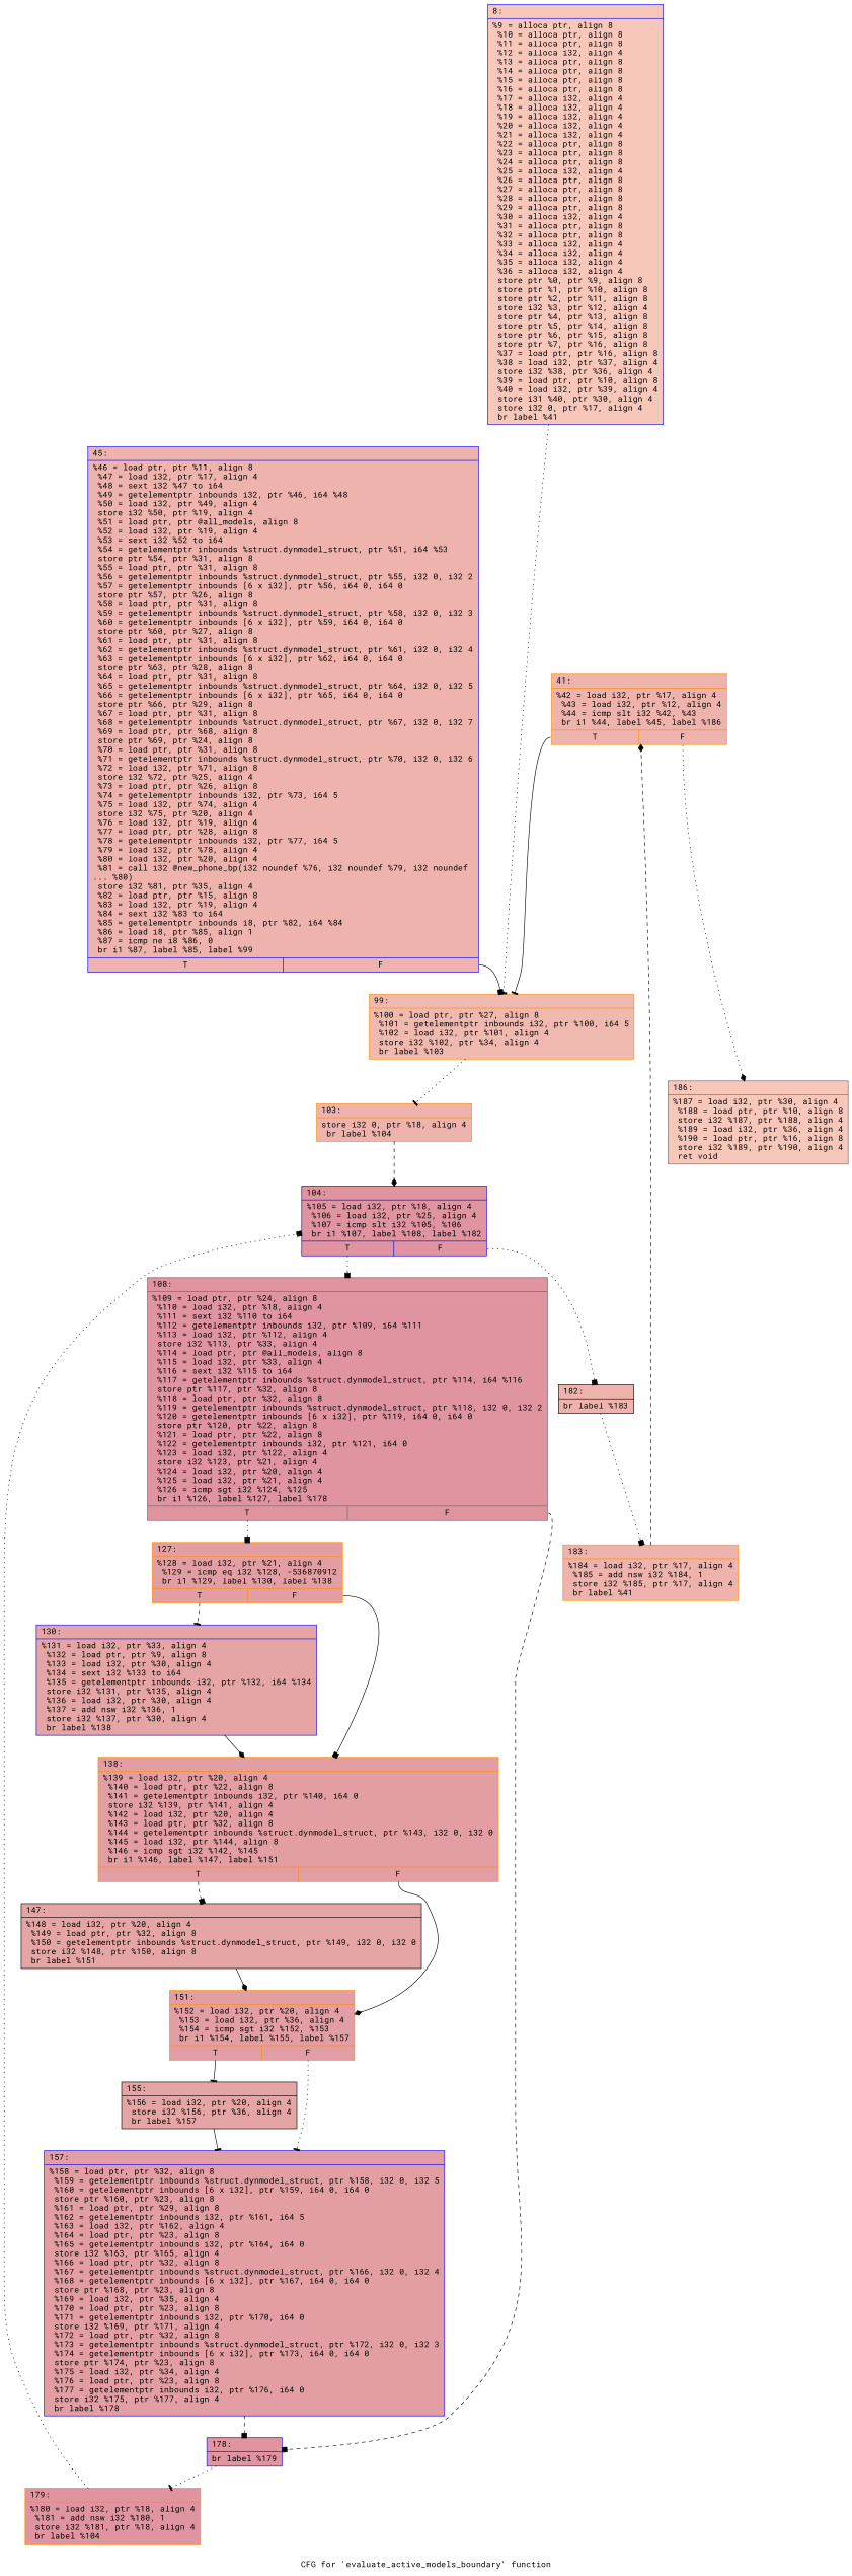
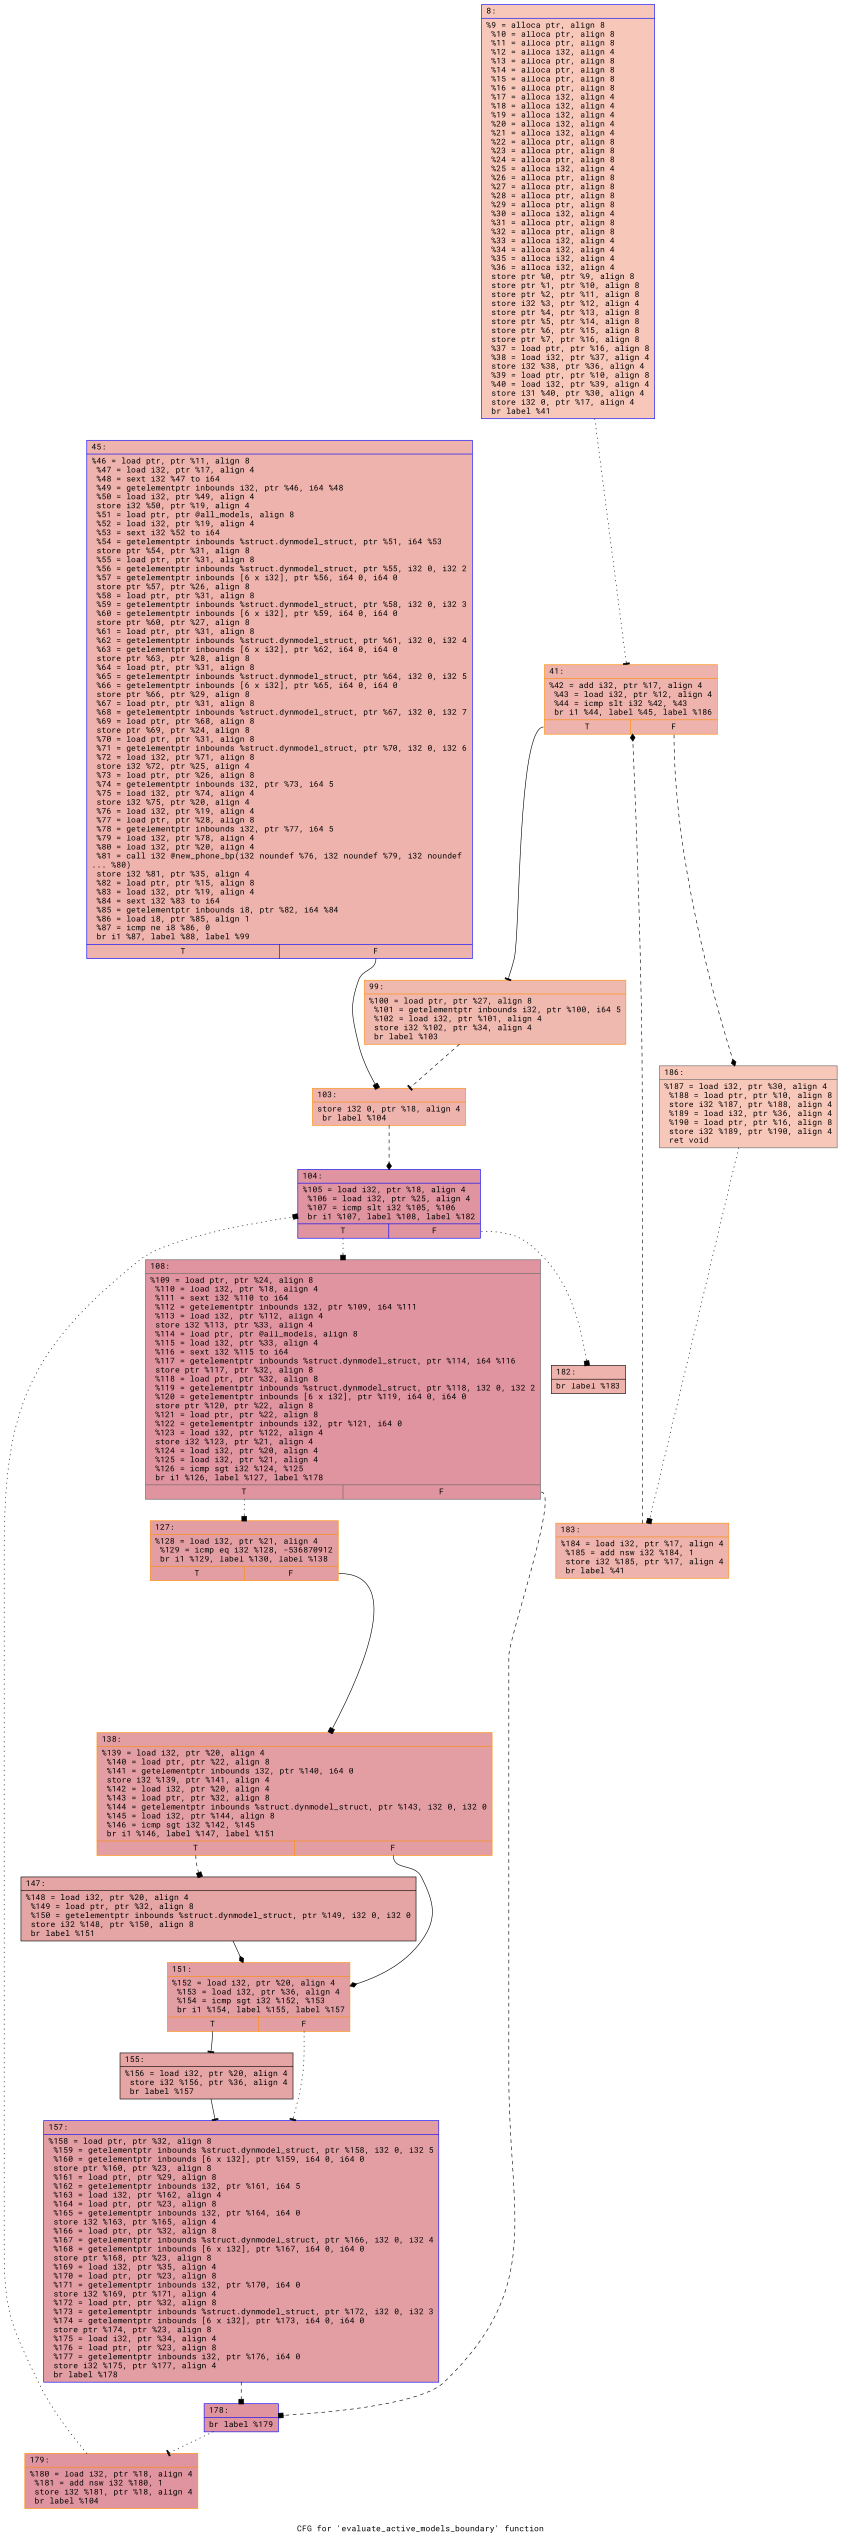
  digraph {
    fontname="Roboto Mono"
    label="CFG for 'evaluate_active_models_boundary' function"
    node [color=darkorange fillcolor="#d6524470" fontname="Roboto Mono" shape=record style=filled]
    edge [arrowhead=box fontname="Roboto Mono" style=dotted]
    n1 [color=blue fillcolor="#ec7f6370" label="{8:\l|  %9 = alloca ptr, align 8\l  %10 = alloca ptr, align 8\l  %11 = alloca ptr, align 8\l  %12 = alloca i32, align 4\l  %13 = alloca ptr, align 8\l  %14 = alloca ptr, align 8\l  %15 = alloca ptr, align 8\l  %16 = alloca ptr, align 8\l  %17 = alloca i32, align 4\l  %18 = alloca i32, align 4\l  %19 = alloca i32, align 4\l  %20 = alloca i32, align 4\l  %21 = alloca i32, align 4\l  %22 = alloca ptr, align 8\l  %23 = alloca ptr, align 8\l  %24 = alloca ptr, align 8\l  %25 = alloca i32, align 4\l  %26 = alloca ptr, align 8\l  %27 = alloca ptr, align 8\l  %28 = alloca ptr, align 8\l  %29 = alloca ptr, align 8\l  %30 = alloca i32, align 4\l  %31 = alloca ptr, align 8\l  %32 = alloca ptr, align 8\l  %33 = alloca i32, align 4\l  %34 = alloca i32, align 4\l  %35 = alloca i32, align 4\l  %36 = alloca i32, align 4\l  store ptr %0, ptr %9, align 8\l  store ptr %1, ptr %10, align 8\l  store ptr %2, ptr %11, align 8\l  store i32 %3, ptr %12, align 4\l  store ptr %4, ptr %13, align 8\l  store ptr %5, ptr %14, align 8\l  store ptr %6, ptr %15, align 8\l  store ptr %7, ptr %16, align 8\l  %37 = load ptr, ptr %16, align 8\l  %38 = load i32, ptr %37, align 4\l  store i32 %38, ptr %36, align 4\l  %39 = load ptr, ptr %10, align 8\l  %40 = load i32, ptr %39, align 4\l  store i31 %40, ptr %30, align 4\l  store i32 0, ptr %17, align 4\l  br label %41\l}"]
-   n2 [label="{41:\l|  %42 = load i32, ptr %17, align 4\l  %43 = load i32, ptr %12, align 4\l  %44 = icmp slt i32 %42, %43\l  br i1 %44, label %45, label %186\l|{<s0>T|<s1>F}}"]
+   n2 [label="{41:\l|  %42 = add i32, ptr %17, align 4\l  %43 = load i32, ptr %12, align 4\l  %44 = icmp slt i32 %42, %43\l  br i1 %44, label %45, label %186\l|{<s0>T|<s1>F}}"]
    n3 [color=gray40 fillcolor="#ec7f6370" label="{186:\l|  %187 = load i32, ptr %30, align 4\l  %188 = load ptr, ptr %10, align 8\l  store i32 %187, ptr %188, align 4\l  %189 = load i32, ptr %36, align 4\l  %190 = load ptr, ptr %16, align 8\l  store i32 %189, ptr %190, align 4\l  ret void\l}"]
    n4 [fillcolor="#de614d70" label="{99:\l|  %100 = load ptr, ptr %27, align 8\l  %101 = getelementptr inbounds i32, ptr %100, i64 5\l  %102 = load i32, ptr %101, align 4\l  store i32 %102, ptr %34, align 4\l  br label %103\l}"]
-   n5 [color=blue label="{45:\l|  %46 = load ptr, ptr %11, align 8\l  %47 = load i32, ptr %17, align 4\l  %48 = sext i32 %47 to i64\l  %49 = getelementptr inbounds i32, ptr %46, i64 %48\l  %50 = load i32, ptr %49, align 4\l  store i32 %50, ptr %19, align 4\l  %51 = load ptr, ptr @all_models, align 8\l  %52 = load i32, ptr %19, align 4\l  %53 = sext i32 %52 to i64\l  %54 = getelementptr inbounds %struct.dynmodel_struct, ptr %51, i64 %53\l  store ptr %54, ptr %31, align 8\l  %55 = load ptr, ptr %31, align 8\l  %56 = getelementptr inbounds %struct.dynmodel_struct, ptr %55, i32 0, i32 2\l  %57 = getelementptr inbounds [6 x i32], ptr %56, i64 0, i64 0\l  store ptr %57, ptr %26, align 8\l  %58 = load ptr, ptr %31, align 8\l  %59 = getelementptr inbounds %struct.dynmodel_struct, ptr %58, i32 0, i32 3\l  %60 = getelementptr inbounds [6 x i32], ptr %59, i64 0, i64 0\l  store ptr %60, ptr %27, align 8\l  %61 = load ptr, ptr %31, align 8\l  %62 = getelementptr inbounds %struct.dynmodel_struct, ptr %61, i32 0, i32 4\l  %63 = getelementptr inbounds [6 x i32], ptr %62, i64 0, i64 0\l  store ptr %63, ptr %28, align 8\l  %64 = load ptr, ptr %31, align 8\l  %65 = getelementptr inbounds %struct.dynmodel_struct, ptr %64, i32 0, i32 5\l  %66 = getelementptr inbounds [6 x i32], ptr %65, i64 0, i64 0\l  store ptr %66, ptr %29, align 8\l  %67 = load ptr, ptr %31, align 8\l  %68 = getelementptr inbounds %struct.dynmodel_struct, ptr %67, i32 0, i32 7\l  %69 = load ptr, ptr %68, align 8\l  store ptr %69, ptr %24, align 8\l  %70 = load ptr, ptr %31, align 8\l  %71 = getelementptr inbounds %struct.dynmodel_struct, ptr %70, i32 0, i32 6\l  %72 = load i32, ptr %71, align 8\l  store i32 %72, ptr %25, align 4\l  %73 = load ptr, ptr %26, align 8\l  %74 = getelementptr inbounds i32, ptr %73, i64 5\l  %75 = load i32, ptr %74, align 4\l  store i32 %75, ptr %20, align 4\l  %76 = load i32, ptr %19, align 4\l  %77 = load ptr, ptr %28, align 8\l  %78 = getelementptr inbounds i32, ptr %77, i64 5\l  %79 = load i32, ptr %78, align 4\l  %80 = load i32, ptr %20, align 4\l  %81 = call i32 @new_phone_bp(i32 noundef %76, i32 noundef %79, i32 noundef\l... %80)\l  store i32 %81, ptr %35, align 4\l  %82 = load ptr, ptr %15, align 8\l  %83 = load i32, ptr %19, align 4\l  %84 = sext i32 %83 to i64\l  %85 = getelementptr inbounds i8, ptr %82, i64 %84\l  %86 = load i8, ptr %85, align 1\l  %87 = icmp ne i8 %86, 0\l  br i1 %87, label %85, label %99\l|{<s0>T|<s1>F}}"]
+   n5 [color=blue label="{45:\l|  %46 = load ptr, ptr %11, align 8\l  %47 = load i32, ptr %17, align 4\l  %48 = sext i32 %47 to i64\l  %49 = getelementptr inbounds i32, ptr %46, i64 %48\l  %50 = load i32, ptr %49, align 4\l  store i32 %50, ptr %19, align 4\l  %51 = load ptr, ptr @all_models, align 8\l  %52 = load i32, ptr %19, align 4\l  %53 = sext i32 %52 to i64\l  %54 = getelementptr inbounds %struct.dynmodel_struct, ptr %51, i64 %53\l  store ptr %54, ptr %31, align 8\l  %55 = load ptr, ptr %31, align 8\l  %56 = getelementptr inbounds %struct.dynmodel_struct, ptr %55, i32 0, i32 2\l  %57 = getelementptr inbounds [6 x i32], ptr %56, i64 0, i64 0\l  store ptr %57, ptr %26, align 8\l  %58 = load ptr, ptr %31, align 8\l  %59 = getelementptr inbounds %struct.dynmodel_struct, ptr %58, i32 0, i32 3\l  %60 = getelementptr inbounds [6 x i32], ptr %59, i64 0, i64 0\l  store ptr %60, ptr %27, align 8\l  %61 = load ptr, ptr %31, align 8\l  %62 = getelementptr inbounds %struct.dynmodel_struct, ptr %61, i32 0, i32 4\l  %63 = getelementptr inbounds [6 x i32], ptr %62, i64 0, i64 0\l  store ptr %63, ptr %28, align 8\l  %64 = load ptr, ptr %31, align 8\l  %65 = getelementptr inbounds %struct.dynmodel_struct, ptr %64, i32 0, i32 5\l  %66 = getelementptr inbounds [6 x i32], ptr %65, i64 0, i64 0\l  store ptr %66, ptr %29, align 8\l  %67 = load ptr, ptr %31, align 8\l  %68 = getelementptr inbounds %struct.dynmodel_struct, ptr %67, i32 0, i32 7\l  %69 = load ptr, ptr %68, align 8\l  store ptr %69, ptr %24, align 8\l  %70 = load ptr, ptr %31, align 8\l  %71 = getelementptr inbounds %struct.dynmodel_struct, ptr %70, i32 0, i32 6\l  %72 = load i32, ptr %71, align 8\l  store i32 %72, ptr %25, align 4\l  %73 = load ptr, ptr %26, align 8\l  %74 = getelementptr inbounds i32, ptr %73, i64 5\l  %75 = load i32, ptr %74, align 4\l  store i32 %75, ptr %20, align 4\l  %76 = load i32, ptr %19, align 4\l  %77 = load ptr, ptr %28, align 8\l  %78 = getelementptr inbounds i32, ptr %77, i64 5\l  %79 = load i32, ptr %78, align 4\l  %80 = load i32, ptr %20, align 4\l  %81 = call i32 @new_phone_bp(i32 noundef %76, i32 noundef %79, i32 noundef\l... %80)\l  store i32 %81, ptr %35, align 4\l  %82 = load ptr, ptr %15, align 8\l  %83 = load i32, ptr %19, align 4\l  %84 = sext i32 %83 to i64\l  %85 = getelementptr inbounds i8, ptr %82, i64 %84\l  %86 = load i8, ptr %85, align 1\l  %87 = icmp ne i8 %86, 0\l  br i1 %87, label %88, label %99\l|{<s0>T|<s1>F}}"]
    n6 [label="{103:\l|  store i32 0, ptr %18, align 4\l  br label %104\l}"]
    n7 [color=blue fillcolor="#b70d2870" label="{104:\l|  %105 = load i32, ptr %18, align 4\l  %106 = load i32, ptr %25, align 4\l  %107 = icmp slt i32 %105, %106\l  br i1 %107, label %108, label %182\l|{<s0>T|<s1>F}}"]
    n8 [color=gray40 fillcolor="#b70d2870" label="{108:\l|  %109 = load ptr, ptr %24, align 8\l  %110 = load i32, ptr %18, align 4\l  %111 = sext i32 %110 to i64\l  %112 = getelementptr inbounds i32, ptr %109, i64 %111\l  %113 = load i32, ptr %112, align 4\l  store i32 %113, ptr %33, align 4\l  %114 = load ptr, ptr @all_models, align 8\l  %115 = load i32, ptr %33, align 4\l  %116 = sext i32 %115 to i64\l  %117 = getelementptr inbounds %struct.dynmodel_struct, ptr %114, i64 %116\l  store ptr %117, ptr %32, align 8\l  %118 = load ptr, ptr %32, align 8\l  %119 = getelementptr inbounds %struct.dynmodel_struct, ptr %118, i32 0, i32 2\l  %120 = getelementptr inbounds [6 x i32], ptr %119, i64 0, i64 0\l  store ptr %120, ptr %22, align 8\l  %121 = load ptr, ptr %22, align 8\l  %122 = getelementptr inbounds i32, ptr %121, i64 0\l  %123 = load i32, ptr %122, align 4\l  store i32 %123, ptr %21, align 4\l  %124 = load i32, ptr %20, align 4\l  %125 = load i32, ptr %21, align 4\l  %126 = icmp sgt i32 %124, %125\l  br i1 %126, label %127, label %178\l|{<s0>T|<s1>F}}"]
    n9 [color=black label="{182:\l|  br label %183\l}"]
    n10 [fillcolor="#be242e70" label="{127:\l|  %128 = load i32, ptr %21, align 4\l  %129 = icmp eq i32 %128, -536870912\l  br i1 %129, label %130, label %138\l|{<s0>T|<s1>F}}"]
    n11 [color=blue fillcolor="#b70d2870" label="{178:\l|  br label %179\l}"]
    n12 [label="{183:\l|  %184 = load i32, ptr %17, align 4\l  %185 = add nsw i32 %184, 1\l  store i32 %185, ptr %17, align 4\l  br label %41\l}"]
-   n13 [color=blue fillcolor="#c5333470" label="{130:\l|  %131 = load i32, ptr %33, align 4\l  %132 = load ptr, ptr %9, align 8\l  %133 = load i32, ptr %30, align 4\l  %134 = sext i32 %133 to i64\l  %135 = getelementptr inbounds i32, ptr %132, i64 %134\l  store i32 %131, ptr %135, align 4\l  %136 = load i32, ptr %30, align 4\l  %137 = add nsw i32 %136, 1\l  store i32 %137, ptr %30, align 4\l  br label %138\l}"]
    n14 [fillcolor="#be242e70" label="{138:\l|  %139 = load i32, ptr %20, align 4\l  %140 = load ptr, ptr %22, align 8\l  %141 = getelementptr inbounds i32, ptr %140, i64 0\l  store i32 %139, ptr %141, align 4\l  %142 = load i32, ptr %20, align 4\l  %143 = load ptr, ptr %32, align 8\l  %144 = getelementptr inbounds %struct.dynmodel_struct, ptr %143, i32 0, i32 0\l  %145 = load i32, ptr %144, align 8\l  %146 = icmp sgt i32 %142, %145\l  br i1 %146, label %147, label %151\l|{<s0>T|<s1>F}}"]
    n15 [fillcolor="#b70d2870" label="{179:\l|  %180 = load i32, ptr %18, align 4\l  %181 = add nsw i32 %180, 1\l  store i32 %181, ptr %18, align 4\l  br label %104\l}"]
    n16 [color=black fillcolor="#c5333470" label="{147:\l|  %148 = load i32, ptr %20, align 4\l  %149 = load ptr, ptr %32, align 8\l  %150 = getelementptr inbounds %struct.dynmodel_struct, ptr %149, i32 0, i32 0\l  store i32 %148, ptr %150, align 8\l  br label %151\l}"]
    n17 [fillcolor="#be242e70" label="{151:\l|  %152 = load i32, ptr %20, align 4\l  %153 = load i32, ptr %36, align 4\l  %154 = icmp sgt i32 %152, %153\l  br i1 %154, label %155, label %157\l|{<s0>T|<s1>F}}"]
    n18 [color=black fillcolor="#c5333470" label="{155:\l|  %156 = load i32, ptr %20, align 4\l  store i32 %156, ptr %36, align 4\l  br label %157\l}"]
    n19 [color=blue fillcolor="#be242e70" label="{157:\l|  %158 = load ptr, ptr %32, align 8\l  %159 = getelementptr inbounds %struct.dynmodel_struct, ptr %158, i32 0, i32 5\l  %160 = getelementptr inbounds [6 x i32], ptr %159, i64 0, i64 0\l  store ptr %160, ptr %23, align 8\l  %161 = load ptr, ptr %29, align 8\l  %162 = getelementptr inbounds i32, ptr %161, i64 5\l  %163 = load i32, ptr %162, align 4\l  %164 = load ptr, ptr %23, align 8\l  %165 = getelementptr inbounds i32, ptr %164, i64 0\l  store i32 %163, ptr %165, align 4\l  %166 = load ptr, ptr %32, align 8\l  %167 = getelementptr inbounds %struct.dynmodel_struct, ptr %166, i32 0, i32 4\l  %168 = getelementptr inbounds [6 x i32], ptr %167, i64 0, i64 0\l  store ptr %168, ptr %23, align 8\l  %169 = load i32, ptr %35, align 4\l  %170 = load ptr, ptr %23, align 8\l  %171 = getelementptr inbounds i32, ptr %170, i64 0\l  store i32 %169, ptr %171, align 4\l  %172 = load ptr, ptr %32, align 8\l  %173 = getelementptr inbounds %struct.dynmodel_struct, ptr %172, i32 0, i32 3\l  %174 = getelementptr inbounds [6 x i32], ptr %173, i64 0, i64 0\l  store ptr %174, ptr %23, align 8\l  %175 = load i32, ptr %34, align 4\l  %176 = load ptr, ptr %23, align 8\l  %177 = getelementptr inbounds i32, ptr %176, i64 0\l  store i32 %175, ptr %177, align 4\l  br label %178\l}"]
-   n1 -> n4 [arrowhead=tee]
-   n2 -> n3 [arrowhead=diamond tailport=s1]
+   n1 -> n2 [arrowhead=tee]
+   n2 -> n3 [arrowhead=diamond style=dashed tailport=s1]
    n2 -> n4 [arrowhead=tee style=solid tailport=s0]
-   n4 -> n6 [arrowhead=tee]
-   n5 -> n4 [style=solid tailport=s1]
+   n4 -> n6 [arrowhead=tee style=dashed]
+   n5 -> n6 [style=solid tailport=s1]
    n6 -> n7 [arrowhead=diamond style=dashed]
    n7 -> n8 [tailport=s0]
    n7 -> n9 [tailport=s1]
    n8 -> n10 [tailport=s0]
    n8 -> n11 [style=dashed tailport=s1]
-   n9 -> n12
-   n10 -> n13 [arrowhead=tee style=dashed tailport=s0]
+   n3 -> n12
    n10 -> n14 [style=solid tailport=s1]
    n11 -> n15 [arrowhead=tee]
    n12 -> n2 [arrowhead=diamond style=dashed]
-   n13 -> n14 [arrowhead=diamond style=solid]
    n14 -> n16 [style=dashed tailport=s0]
    n14 -> n17 [arrowhead=diamond style=solid tailport=s1]
    n15 -> n7
    n16 -> n17 [arrowhead=diamond style=solid]
    n17 -> n18 [arrowhead=tee style=solid tailport=s0]
    n17 -> n19 [arrowhead=tee tailport=s1]
    n18 -> n19 [arrowhead=tee style=solid]
    n19 -> n11 [style=dashed]
  }
